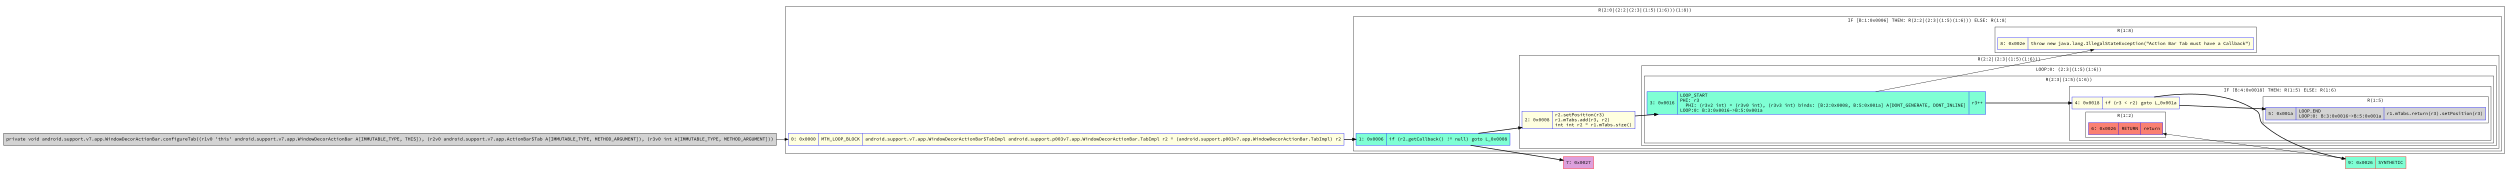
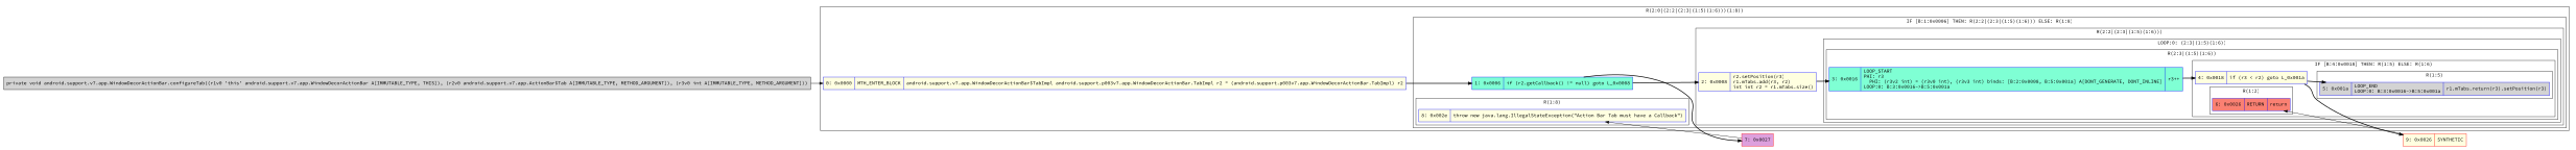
  digraph {
    fontname="Source Code Pro"
    rankdir=LR
    node [color=blue fillcolor=lightyellow fontname="Source Code Pro" shape=record style=filled]
    edge [fontname="Source Code Pro" style=bold]
    n1 [fillcolor=lightgrey label="{5\:\ 0x001a|LOOP_END\lLOOP:0: B:3:0x0016\-\>B:5:0x001a\l|r1.mTabs.return(r3).setPosition(r3)\l}"]
    n2 [fillcolor=salmon label="{6\:\ 0x0026|RETURN\l|return\l}"]
    n3 [label="{4\:\ 0x0018|if (r3 \< r2) goto L_0x001a\l}"]
    n4 [fillcolor=aquamarine label="{3\:\ 0x0016|LOOP_START\lPHI: r3 \l  PHI: (r3v2 int) = (r3v0 int), (r3v3 int) binds: [B:2:0x0008, B:5:0x001a] A[DONT_GENERATE, DONT_INLINE]\lLOOP:0: B:3:0x0016\-\>B:5:0x001a\l|r3++\l}"]
    n5 [label="{2\:\ 0x0008|r2.setPosition(r3)\lr1.mTabs.add(r3, r2)\lint int r2 = r1.mTabs.size()\l}"]
    n6 [label="{8\:\ 0x002e|throw new java.lang.IllegalStateException(\"Action Bar Tab must have a Callback\")\l}"]
    n7 [fillcolor=aquamarine label="{1\:\ 0x0006|if (r2.getCallback() != null) goto L_0x0008\l}"]
-   n8 [label="{0\:\ 0x0000|MTH_LOOP_BLOCK\l|android.support.v7.app.WindowDecorActionBar$TabImpl android.support.p003v7.app.WindowDecorActionBar.TabImpl r2 = (android.support.p003v7.app.WindowDecorActionBar.TabImpl) r2\l}"]
-   n9 [color=red fillcolor=aquamarine label="{9\:\ 0x0026|SYNTHETIC\l}"]
+   n8 [label="{0\:\ 0x0000|MTH_ENTER_BLOCK\l|android.support.v7.app.WindowDecorActionBar$TabImpl android.support.p003v7.app.WindowDecorActionBar.TabImpl r2 = (android.support.p003v7.app.WindowDecorActionBar.TabImpl) r2\l}"]
+   n9 [color=red label="{9\:\ 0x0026|SYNTHETIC\l}"]
    n10 [color=red fillcolor=plum label="{7\:\ 0x0027}"]
    n11 [fillcolor=lightgrey label="{private void android.support.v7.app.WindowDecorActionBar.configureTab((r1v0 'this' android.support.v7.app.WindowDecorActionBar A[IMMUTABLE_TYPE, THIS]), (r2v0 android.support.v7.app.ActionBar$Tab A[IMMUTABLE_TYPE, METHOD_ARGUMENT]), (r3v0 int A[IMMUTABLE_TYPE, METHOD_ARGUMENT])) }" color=""]
    subgraph cluster_1 {
      label="R(2:0|(2:2|(2:3|(1:5)(1:6)))(1:8))"
      n8
      subgraph cluster_2 {
        label="IF [B:1:0x0006] THEN: R(2:2|(2:3|(1:5)(1:6))) ELSE: R(1:8)"
        n7
        subgraph cluster_3 {
          label="R(2:2|(2:3|(1:5)(1:6)))"
          n5
          subgraph cluster_4 {
            label="LOOP:0: (2:3|(1:5)(1:6))"
            subgraph cluster_5 {
              label="R(2:3|(1:5)(1:6))"
              n4
              subgraph cluster_6 {
                label="IF [B:4:0x0018] THEN: R(1:5) ELSE: R(1:6)"
                n3
                subgraph cluster_7 {
                  label="R(1:5)"
                  n1
                }
                subgraph cluster_8 {
                  label="R(1:2)"
                  n2
                }
              }
            }
          }
        }
        subgraph cluster_9 {
          label="R(1:8)"
          n6
        }
      }
    }
    n3 -> n1
    n3 -> n9
    n4 -> n3
    n5 -> n4
    n7 -> n5
    n7 -> n10
    n8 -> n7
    n9 -> n2 [style=solid]
-   n4 -> n6 [style=solid]
+   n10 -> n6 [style=solid]
    n11 -> n8 [style=solid]
  }
